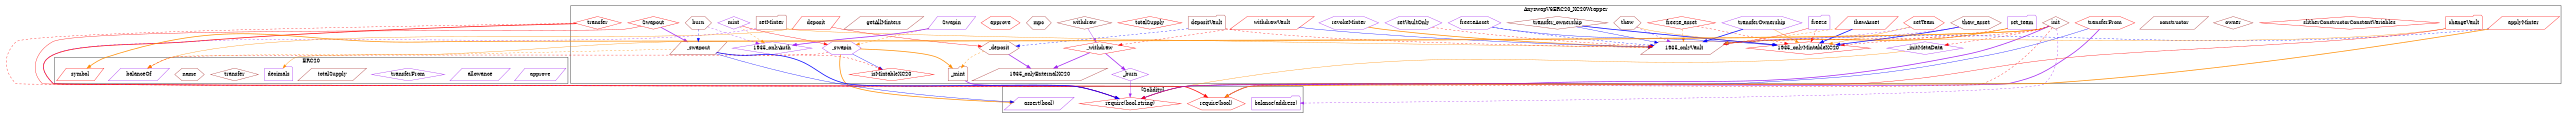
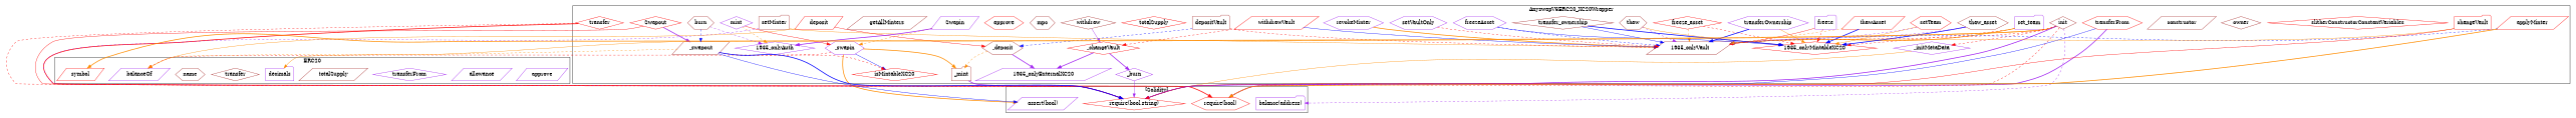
  strict digraph {
    rankdir=TB
    node [color=brown shape=diamond]
    edge [color=darkorange style=dashed]
    n1 [color=purple label=approve shape=parallelogram]
    n2 [color=purple label=allowance shape=parallelogram]
    n3 [color=purple label=transferFrom]
    n4 [label=totalSupply shape=parallelogram]
    n5 [color=purple label=balanceOf shape=parallelogram]
    n6 [label=transfer]
    n7 [label=name shape=hexagon]
    n8 [color=red label=symbol shape=parallelogram]
    n9 [color=purple label=decimals shape=folder]
    n10 [color=red label=isMintableXC20]
    n11 [color=red label=freeze_asset]
    "1935_onlyMintableXC20" [color=red]
    "1935_onlyVault" [shape=parallelogram]
    n14 [label=thaw shape=hexagon]
    n15 [color=red label=slitherConstructorConstantVariables]
    n16 [label=_deposit shape=hexagon]
    n17 [label=_mint shape=folder]
-   "1935_onlyExternalXC20" [shape=parallelogram]
+   "1935_onlyExternalXC20" [color=purple shape=parallelogram]
    n19 [label=owner]
-   n20 [color=red label=_withdraw]
+   n20 [color=red label=_changeVault]
    n21 [color=purple label=_burn]
    n22 [label=constructor shape=parallelogram]
    n23 [color=red label=transfer]
    n24 [color=purple label=freezeAsset shape=hexagon]
    n25 [label=setMinter shape=folder]
    n26 [color=red label=deposit shape=parallelogram]
    n27 [color=purple label=set_team shape=folder]
    n28 [label=thaw_asset shape=hexagon]
    n29 [color=purple label=mint]
    n30 [color=purple label=_swapin shape=hexagon]
    "1935_onlyAuth" [color=purple]
    n32 [label=withdraw]
    n33 [color=purple label=_initMetaData]
    n34 [color=red label=Swapout]
    n35 [label=_swapout shape=parallelogram]
    n36 [color=red label=setTeam shape=hexagon]
    n37 [color=red label=thawAsset shape=parallelogram]
    n38 [color=red label=transferFrom shape=hexagon]
    n39 [label=depositVault shape=folder]
    n40 [color=purple label=revokeMinter shape=hexagon]
    n41 [color=red label=withdrawVault shape=parallelogram]
    n42 [color=purple label=setVaultOnly shape=hexagon]
    n43 [color=red label=totalSupply]
    n44 [color=purple label=Swapin shape=parallelogram]
    n45 [label=mpc shape=hexagon]
    n46 [color=red label=approve shape=hexagon]
    n47 [color=purple label=freeze shape=folder]
    n48 [label=getAllMinters shape=parallelogram]
    n49 [color=purple label=transferOwnership shape=hexagon]
    n50 [label=transfer_ownership]
    n51 [label=init]
    n52 [color=red label=applyMinter shape=parallelogram]
    n53 [color=red label=changeVault shape=folder]
    n54 [label=burn shape=hexagon]
    "require(bool,string)" [color=red]
    "require(bool)" [color=red shape=hexagon]
    "assert(bool)" [color=purple shape=parallelogram]
    "balance(address)" [color=purple shape=folder]
    subgraph cluster_1 {
      label=ERC20
      n1
      n2
      n3
      n4
      n5
      n6
      n7
      n8
      n9
    }
    subgraph cluster_2 {
      label=AnyswapV6ERC20_XC20Wrapper
      n10
      n11
      "1935_onlyMintableXC20"
      "1935_onlyVault"
      n14
      n15
      n16
      n17
      "1935_onlyExternalXC20"
      n19
      n20
      n21
      n22
      n23
      n24
      n25
      n26
      n27
      n28
      n29
      n30
      "1935_onlyAuth"
      n32
      n33
      n34
      n35
      n36
      n37
      n38
      n39
      n40
      n41
      n42
      n43
      n44
      n45
      n46
      n47
      n48
      n49
      n50
      n51
      n52
      n53
      n54
    }
    subgraph cluster_3 {
      label="[Solidity]"
      "require(bool,string)"
      "require(bool)"
      "assert(bool)"
      "balance(address)"
    }
    n11 -> "1935_onlyMintableXC20" [color=red]
    n11 -> "1935_onlyVault"
    n14 -> "1935_onlyMintableXC20" [style=solid]
    n14 -> "1935_onlyVault" [color=purple]
    n16 -> n17
    n16 -> "1935_onlyExternalXC20" [color=purple style=bold]
    n17 -> "require(bool,string)" [color=purple style=bold]
    n20 -> "1935_onlyExternalXC20" [color=purple style=bold]
    n20 -> n21 [color=purple style=bold]
    n21 -> "require(bool,string)" [color=purple style=solid]
    n23 -> "require(bool,string)" [color=red]
    n23 -> "require(bool)" [color=red style=bold]
    n24 -> "1935_onlyMintableXC20" [color=blue style=solid]
    n24 -> "1935_onlyVault" [color=blue]
    n25 -> "1935_onlyVault" [style=solid]
    n25 -> "require(bool,string)" [color=purple]
    n26 -> n5 [style=solid]
    n26 -> n16 [color=red style=solid]
    n27 -> "1935_onlyMintableXC20" [color=red]
    n27 -> "1935_onlyVault" [style=bold]
    n28 -> "1935_onlyMintableXC20" [color=blue style=bold]
    n28 -> "1935_onlyVault" [color=purple]
    n29 -> n30 [color=red style=solid]
    n29 -> "1935_onlyAuth"
    n30 -> n5 [color=red]
    n30 -> n10 [color=blue style=solid]
    n30 -> n17 [style=bold]
    n30 -> "assert(bool)" [style=bold]
    n32 -> n20 [color=purple style=solid]
    n33 -> "require(bool,string)" [style=solid]
    n34 -> n35 [color=purple style=bold]
    n34 -> "require(bool,string)" [color=red style=solid]
    n35 -> n5
    n35 -> n10 [color=red]
    n35 -> "require(bool,string)" [color=blue style=bold]
    n35 -> "assert(bool)" [color=blue style=solid]
    n36 -> "1935_onlyMintableXC20" [style=solid]
    n36 -> "1935_onlyVault" [color=purple]
    n37 -> "1935_onlyMintableXC20" [color=blue style=bold]
    n37 -> "1935_onlyVault"
    n38 -> "require(bool,string)" [color=blue style=solid]
    n38 -> "require(bool)" [color=purple style=bold]
    n39 -> "1935_onlyVault" [color=red]
    n39 -> n16 [color=blue]
    n40 -> "1935_onlyVault" [style=bold]
    n41 -> "1935_onlyVault" [color=blue style=solid]
    n41 -> n20 [color=red]
    n42 -> "1935_onlyVault" [color=red]
    n44 -> n30
    n44 -> "1935_onlyAuth" [color=purple style=bold]
    n47 -> "1935_onlyMintableXC20" [color=red]
    n47 -> "1935_onlyVault" [color=red style=solid]
    n49 -> "1935_onlyMintableXC20" [style=solid]
    n49 -> "1935_onlyVault" [color=blue style=bold]
    n50 -> "1935_onlyMintableXC20" [color=blue style=bold]
    n50 -> "1935_onlyVault" [color=blue style=solid]
    n51 -> n8 [style=bold]
    n51 -> n9 [style=solid]
    n51 -> "1935_onlyVault" [color=red]
    n51 -> n33 [color=red]
    n51 -> "require(bool,string)" [color=purple style=bold]
    n51 -> "require(bool)" [color=red]
    n51 -> "balance(address)" [color=purple]
    n52 -> "1935_onlyVault" [color=blue]
    n52 -> "require(bool)" [style=bold]
    n53 -> "1935_onlyVault" [style=solid]
    n53 -> "require(bool,string)" [color=red style=solid]
    n54 -> "1935_onlyAuth" [color=purple]
    n54 -> n35 [color=blue]
  }
